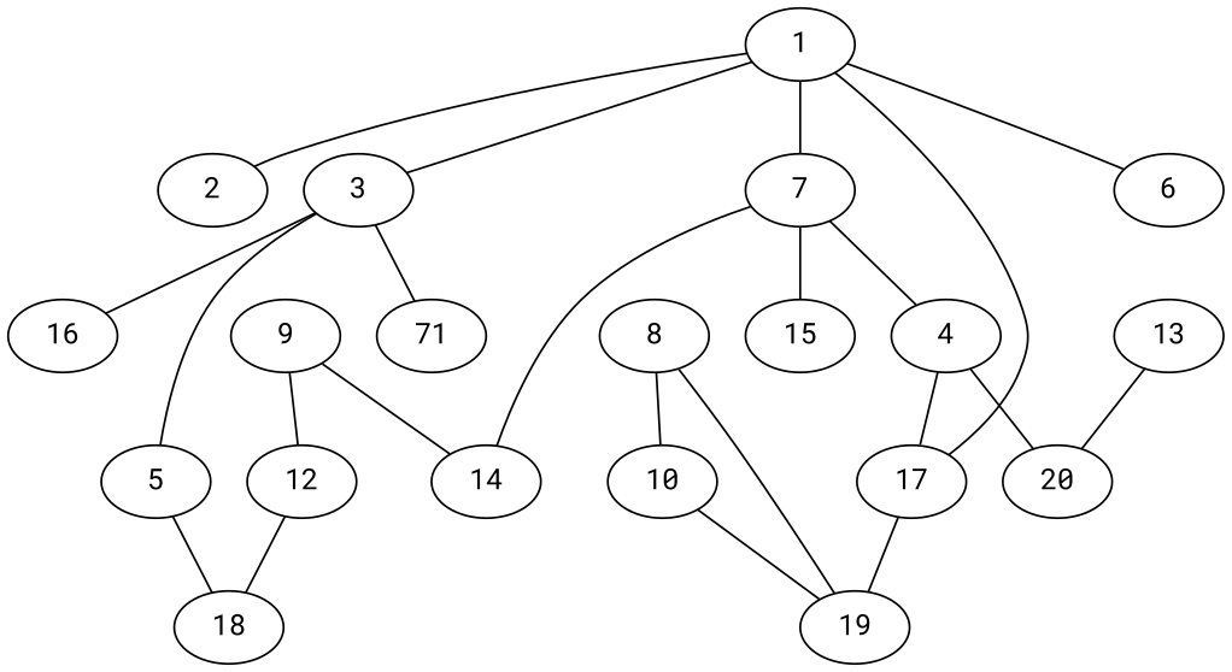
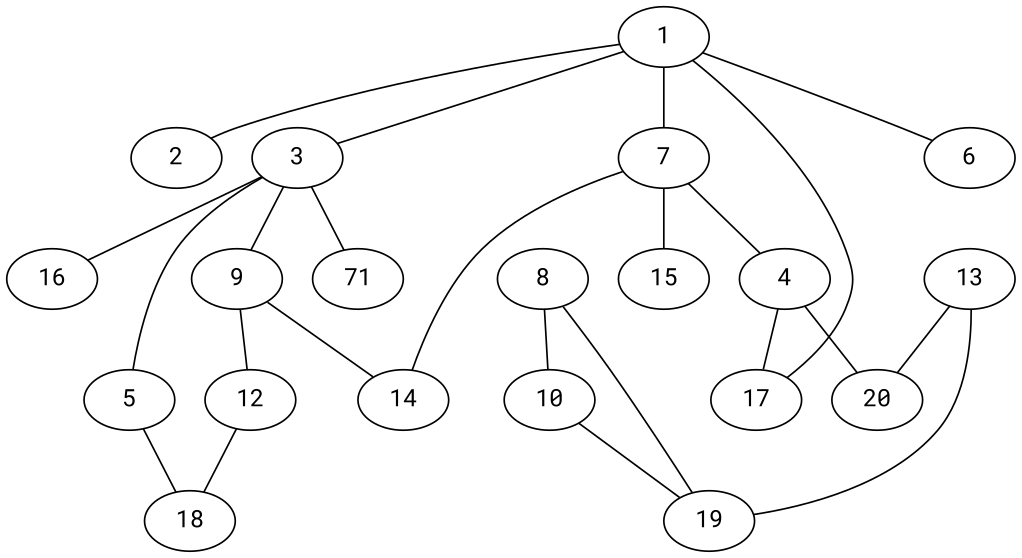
  graph {
    fontname="Roboto Mono"
    node [fontname="Roboto Mono"]
    edge [fontname="Roboto Mono"]
    1
    2
    3
    6
    7
    17
    5
    9
    n9 [label=71]
    16
    4
    14
    15
    8
    10
    19
    20
    18
    12
    13
    1 -- 2
    1 -- 3
    1 -- 6
    1 -- 7
    1 -- 17
    3 -- 5
+   3 -- 9
    3 -- n9
    3 -- 16
    7 -- 4
    7 -- 14
    7 -- 15
-   17 -- 19
+   13 -- 19
    5 -- 18
    9 -- 14
    9 -- 12
    4 -- 17
    4 -- 20
    8 -- 10
    8 -- 19
    10 -- 19
    12 -- 18
    13 -- 20
  }
